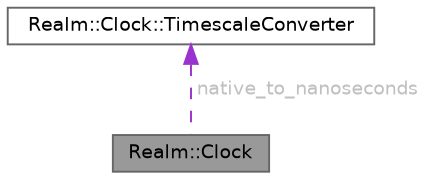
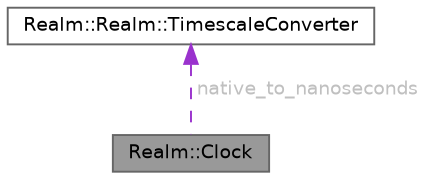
  digraph {
    node [color=gray40 fontname=Helvetica fontsize=10 shape=box style=filled]
    n1 [fillcolor=grey60 fontcolor=black height=0.2 label="Realm::Clock" width=0.4]
-   n2 [fillcolor=white height=0.2 label="Realm::Clock::TimescaleConverter" width=0.4]
+   n2 [fillcolor=white height=0.2 label="Realm::Realm::TimescaleConverter" width=0.4]
    n2 -> n1 [color=darkorchid3 dir=back fontcolor=grey fontname=Helvetica fontsize=10 label=" native_to_nanoseconds" labelfontname=Helvetica labelfontsize=10 style=dashed]
  }
